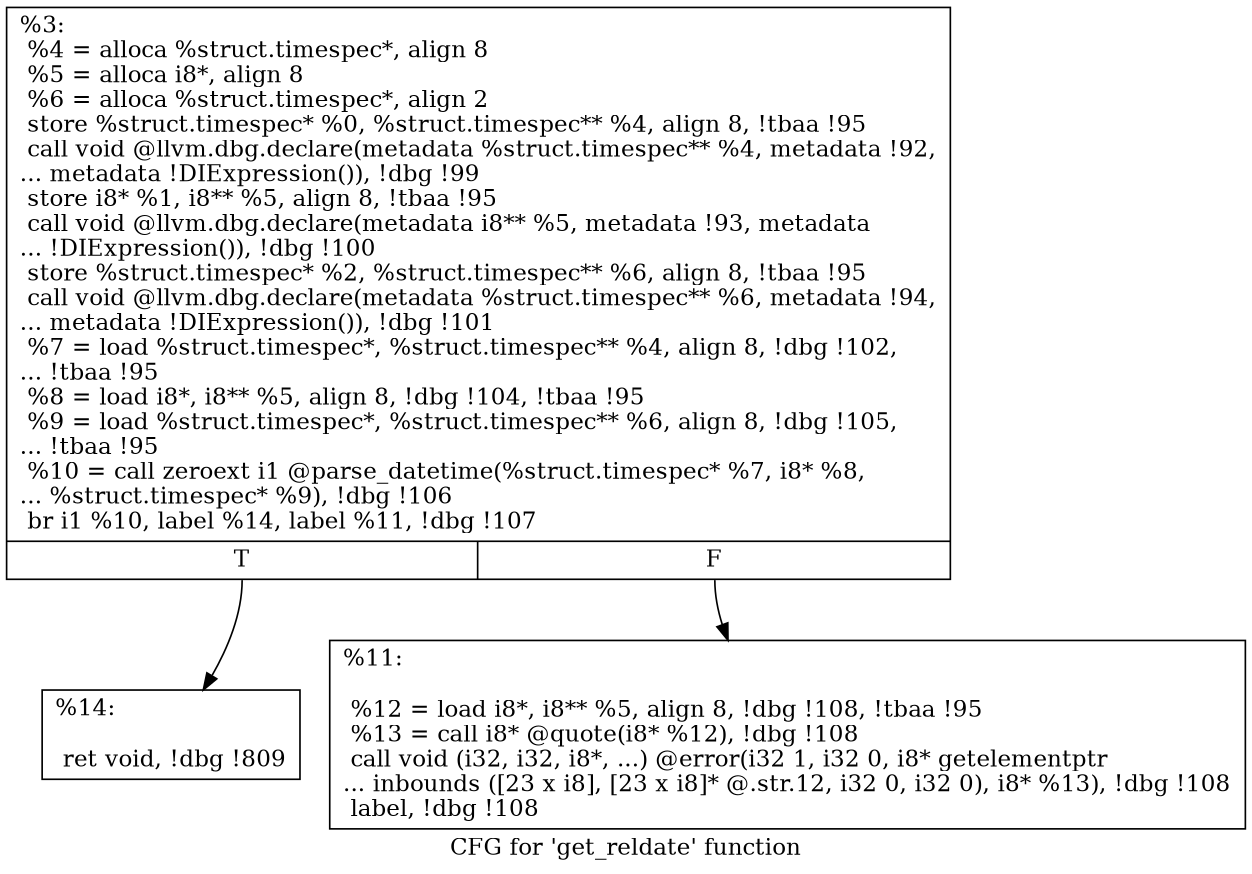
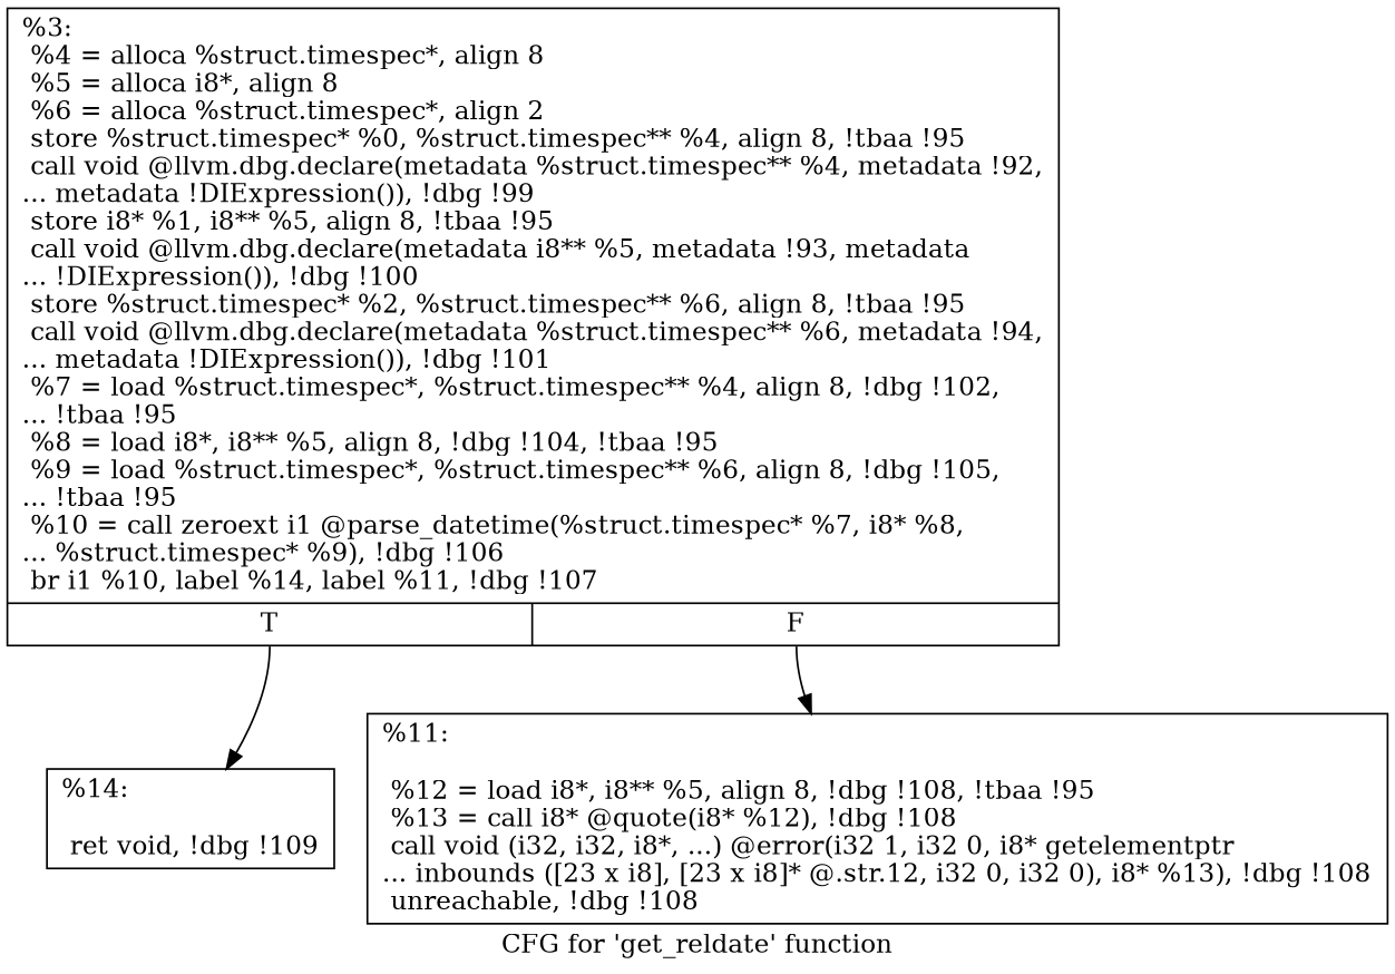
  digraph {
    label="CFG for 'get_reldate' function"
    node [shape=record]
    n1 [label="{%3:\l  %4 = alloca %struct.timespec*, align 8\l  %5 = alloca i8*, align 8\l  %6 = alloca %struct.timespec*, align 2\l  store %struct.timespec* %0, %struct.timespec** %4, align 8, !tbaa !95\l  call void @llvm.dbg.declare(metadata %struct.timespec** %4, metadata !92,\l... metadata !DIExpression()), !dbg !99\l  store i8* %1, i8** %5, align 8, !tbaa !95\l  call void @llvm.dbg.declare(metadata i8** %5, metadata !93, metadata\l... !DIExpression()), !dbg !100\l  store %struct.timespec* %2, %struct.timespec** %6, align 8, !tbaa !95\l  call void @llvm.dbg.declare(metadata %struct.timespec** %6, metadata !94,\l... metadata !DIExpression()), !dbg !101\l  %7 = load %struct.timespec*, %struct.timespec** %4, align 8, !dbg !102,\l... !tbaa !95\l  %8 = load i8*, i8** %5, align 8, !dbg !104, !tbaa !95\l  %9 = load %struct.timespec*, %struct.timespec** %6, align 8, !dbg !105,\l... !tbaa !95\l  %10 = call zeroext i1 @parse_datetime(%struct.timespec* %7, i8* %8,\l... %struct.timespec* %9), !dbg !106\l  br i1 %10, label %14, label %11, !dbg !107\l|{<s0>T|<s1>F}}"]
-   n2 [label="{%14:\l\l  ret void, !dbg !809\l}"]
-   n3 [label="{%11:\l\l  %12 = load i8*, i8** %5, align 8, !dbg !108, !tbaa !95\l  %13 = call i8* @quote(i8* %12), !dbg !108\l  call void (i32, i32, i8*, ...) @error(i32 1, i32 0, i8* getelementptr\l... inbounds ([23 x i8], [23 x i8]* @.str.12, i32 0, i32 0), i8* %13), !dbg !108\l  label, !dbg !108\l}"]
+   n2 [label="{%14:\l\l  ret void, !dbg !109\l}"]
+   n3 [label="{%11:\l\l  %12 = load i8*, i8** %5, align 8, !dbg !108, !tbaa !95\l  %13 = call i8* @quote(i8* %12), !dbg !108\l  call void (i32, i32, i8*, ...) @error(i32 1, i32 0, i8* getelementptr\l... inbounds ([23 x i8], [23 x i8]* @.str.12, i32 0, i32 0), i8* %13), !dbg !108\l  unreachable, !dbg !108\l}"]
    n1 -> n2 [tailport=s0]
    n1 -> n3 [tailport=s1]
  }
